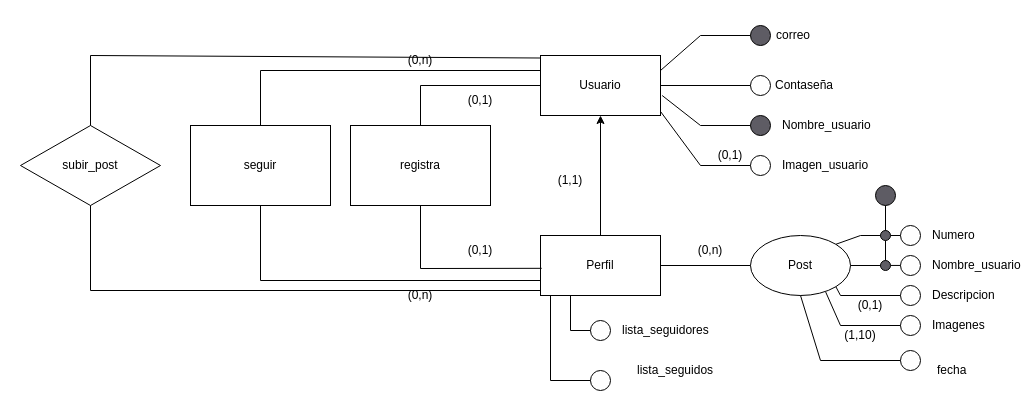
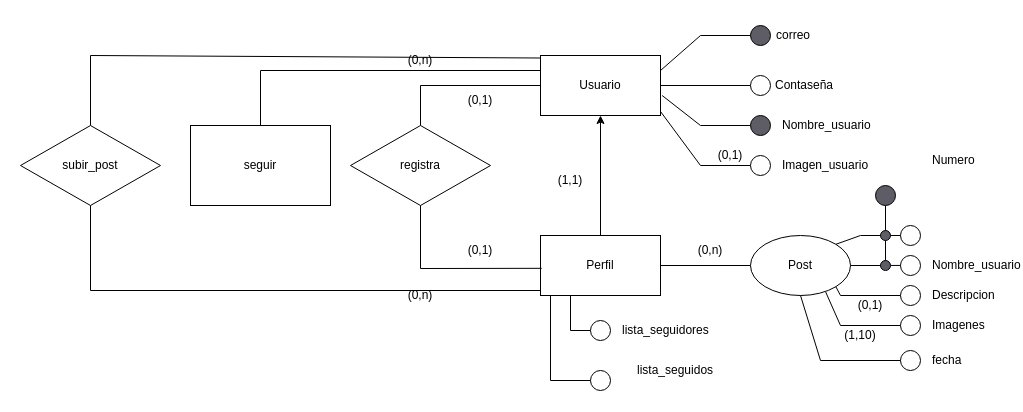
  <mxCell id="0" />
  <mxCell id="1" parent="0" />
  <mxCell id="2" value="Usuario" style="rounded=0;whiteSpace=wrap;html=1;fillColor=none;" parent="1" vertex="1"><mxGeometry x="540" y="55" width="120" height="60" as="geometry" /></mxCell>
  <mxCell id="3" value="Perfil" style="rounded=0;whiteSpace=wrap;html=1;fillColor=none;" parent="1" vertex="1"><mxGeometry x="540" y="235" width="120" height="60" as="geometry" /></mxCell>
- <mxCell id="4" value="registra" style="whiteSpace=wrap;html=1;fillColor=none;rounded=0;" parent="1" vertex="1"><mxGeometry x="350" y="125" width="140" height="80" as="geometry" /></mxCell>
+ <mxCell id="4" value="registra" style="rhombus;whiteSpace=wrap;html=1;fillColor=none;" parent="1" vertex="1"><mxGeometry x="350" y="125" width="140" height="80" as="geometry" /></mxCell>
  <mxCell id="5" value="" style="endArrow=none;html=1;rounded=0;exitX=0;exitY=0.5;exitDx=0;exitDy=0;entryX=0.5;entryY=0;entryDx=0;entryDy=0;" parent="1" source="2" target="4" edge="1"><mxGeometry width="50" height="50" relative="1" as="geometry"><mxPoint x="670" y="95" as="sourcePoint" /><mxPoint x="740" y="95" as="targetPoint" /><Array as="points"><mxPoint y="85" x="420" /></Array></mxGeometry></mxCell>
  <mxCell id="6" value="" style="endArrow=none;html=1;rounded=0;exitX=0.01;exitY=0.547;exitDx=0;exitDy=0;entryX=0.5;entryY=1;entryDx=0;entryDy=0;exitPerimeter=0;" parent="1" source="3" target="4" edge="1"><mxGeometry width="50" height="50" relative="1" as="geometry"><mxPoint x="550" y="95" as="sourcePoint" /><mxPoint x="430" y="135" as="targetPoint" /><Array as="points"><mxPoint y="268" x="420" /></Array></mxGeometry></mxCell>
  <mxCell id="7" value="" style="ellipse;whiteSpace=wrap;html=1;aspect=fixed;fillColor=#5e5c64;" parent="1" vertex="1"><mxGeometry x="750" y="115" width="20" height="20" as="geometry" /></mxCell>
  <mxCell id="8" value="" style="ellipse;whiteSpace=wrap;html=1;aspect=fixed;fillColor=#5e5c64;" parent="1" vertex="1"><mxGeometry x="750" y="25" width="20" height="20" as="geometry" /></mxCell>
  <mxCell id="9" value="" style="ellipse;whiteSpace=wrap;html=1;aspect=fixed;fillColor=none;" parent="1" vertex="1"><mxGeometry x="750" y="75" width="20" height="20" as="geometry" /></mxCell>
  <mxCell id="10" value="Nombre_usuario" style="text;html=1;strokeColor=none;fillColor=none;align=left;verticalAlign=middle;whiteSpace=wrap;rounded=0;labelPosition=center;verticalLabelPosition=middle;" parent="1" vertex="1"><mxGeometry x="780" y="110" width="60" height="30" as="geometry" /></mxCell>
  <mxCell id="11" value="correo" style="text;html=1;strokeColor=none;fillColor=none;align=left;verticalAlign=middle;whiteSpace=wrap;rounded=0;" parent="1" vertex="1"><mxGeometry x="774" y="20" width="60" height="30" as="geometry" /></mxCell>
  <mxCell id="12" value="Contaseña" style="text;html=1;strokeColor=none;fillColor=none;align=center;verticalAlign=middle;whiteSpace=wrap;rounded=0;" parent="1" vertex="1"><mxGeometry x="774" y="70" width="60" height="30" as="geometry" /></mxCell>
  <mxCell id="13" value="" style="endArrow=none;html=1;rounded=0;entryX=1;entryY=0.25;entryDx=0;entryDy=0;exitX=0;exitY=0.5;exitDx=0;exitDy=0;" parent="1" source="8" target="2" edge="1"><mxGeometry width="50" height="50" relative="1" as="geometry"><mxPoint x="540" y="215" as="sourcePoint" /><mxPoint x="590" y="165" as="targetPoint" /><Array as="points"><mxPoint x="700" y="35" /></Array></mxGeometry></mxCell>
  <mxCell id="14" value="" style="endArrow=none;html=1;rounded=0;exitX=0;exitY=0.5;exitDx=0;exitDy=0;" parent="1" source="9" target="2" edge="1"><mxGeometry width="50" height="50" relative="1" as="geometry"><mxPoint x="540" y="215" as="sourcePoint" /><mxPoint x="590" y="165" as="targetPoint" /></mxGeometry></mxCell>
  <mxCell id="15" value="" style="ellipse;whiteSpace=wrap;html=1;aspect=fixed;fillColor=none;" parent="1" vertex="1"><mxGeometry x="750" y="155" width="20" height="20" as="geometry" /></mxCell>
  <mxCell id="16" value="Imagen_usuario" style="text;html=1;strokeColor=none;fillColor=none;align=left;verticalAlign=middle;whiteSpace=wrap;rounded=0;labelPosition=center;verticalLabelPosition=middle;" parent="1" vertex="1"><mxGeometry x="780" y="150" width="60" height="30" as="geometry" /></mxCell>
  <mxCell id="17" value="" style="endArrow=none;html=1;rounded=0;exitX=0;exitY=0.5;exitDx=0;exitDy=0;entryX=1.014;entryY=0.667;entryDx=0;entryDy=0;entryPerimeter=0;" parent="1" source="7" target="2" edge="1"><mxGeometry width="50" height="50" relative="1" as="geometry"><mxPoint x="760" y="95" as="sourcePoint" /><mxPoint x="670" y="95" as="targetPoint" /><Array as="points"><mxPoint x="700" y="125" /></Array></mxGeometry></mxCell>
  <mxCell id="18" value="" style="endArrow=none;html=1;rounded=0;exitX=0;exitY=0.5;exitDx=0;exitDy=0;entryX=1;entryY=0.933;entryDx=0;entryDy=0;entryPerimeter=0;" parent="1" source="15" target="2" edge="1"><mxGeometry width="50" height="50" relative="1" as="geometry"><mxPoint x="770" y="105" as="sourcePoint" /><mxPoint x="680" y="105" as="targetPoint" /><Array as="points"><mxPoint x="700" y="165" /></Array></mxGeometry></mxCell>
  <mxCell id="19" value="" style="endArrow=classic;html=1;rounded=0;exitX=0.5;exitY=0;exitDx=0;exitDy=0;" parent="1" source="3" target="2" edge="1"><mxGeometry width="50" height="50" relative="1" as="geometry"><mxPoint x="650" y="115" as="sourcePoint" /><mxPoint x="700" y="65" as="targetPoint" /></mxGeometry></mxCell>
  <mxCell id="20" value="(0,1)" style="text;html=1;strokeColor=none;fillColor=none;align=center;verticalAlign=middle;whiteSpace=wrap;rounded=0;" parent="1" vertex="1"><mxGeometry x="450" y="85" width="60" height="30" as="geometry" /></mxCell>
  <mxCell id="21" value="(0,1)" style="text;html=1;strokeColor=none;fillColor=none;align=center;verticalAlign=middle;whiteSpace=wrap;rounded=0;" parent="1" vertex="1"><mxGeometry x="450" y="235" width="60" height="30" as="geometry" /></mxCell>
  <mxCell id="22" value="(1,1)" style="text;html=1;strokeColor=none;fillColor=none;align=center;verticalAlign=middle;whiteSpace=wrap;rounded=0;" parent="1" vertex="1"><mxGeometry x="540" y="165" width="60" height="30" as="geometry" /></mxCell>
  <mxCell id="23" value="Post" style="ellipse;whiteSpace=wrap;html=1;fillColor=none;" parent="1" vertex="1"><mxGeometry x="750" y="235" width="100" height="60" as="geometry" /></mxCell>
  <mxCell id="24" value="" style="endArrow=none;html=1;rounded=0;entryX=0;entryY=0.5;entryDx=0;entryDy=0;" parent="1" target="23" edge="1"><mxGeometry width="50" height="50" relative="1" as="geometry"><mxPoint x="660" y="265" as="sourcePoint" /><mxPoint x="690" y="215" as="targetPoint" /></mxGeometry></mxCell>
  <mxCell id="25" value="(0,1)" style="text;html=1;strokeColor=none;fillColor=none;align=center;verticalAlign=middle;whiteSpace=wrap;rounded=0;" parent="1" vertex="1"><mxGeometry x="700" y="140" width="60" height="30" as="geometry" /></mxCell>
  <mxCell id="26" value="(0,n)" style="text;html=1;strokeColor=none;fillColor=none;align=center;verticalAlign=middle;whiteSpace=wrap;rounded=0;" parent="1" vertex="1"><mxGeometry x="680" y="235" width="60" height="30" as="geometry" /></mxCell>
  <mxCell id="27" value="" style="ellipse;whiteSpace=wrap;html=1;aspect=fixed;fillColor=none;" parent="1" vertex="1"><mxGeometry x="900" y="225" width="20" height="20" as="geometry" /></mxCell>
  <mxCell id="28" value="" style="ellipse;whiteSpace=wrap;html=1;aspect=fixed;fillColor=none;" parent="1" vertex="1"><mxGeometry x="900" y="315" width="20" height="20" as="geometry" /></mxCell>
  <mxCell id="29" value="" style="ellipse;whiteSpace=wrap;html=1;aspect=fixed;fillColor=none;" parent="1" vertex="1"><mxGeometry x="900" y="285" width="20" height="20" as="geometry" /></mxCell>
  <mxCell id="30" value="" style="ellipse;whiteSpace=wrap;html=1;aspect=fixed;fillColor=none;" parent="1" vertex="1"><mxGeometry x="900" y="255" width="20" height="20" as="geometry" /></mxCell>
- <mxCell id="31" value="Numero" style="text;html=1;strokeColor=none;fillColor=none;align=left;verticalAlign=middle;whiteSpace=wrap;rounded=0;labelPosition=center;verticalLabelPosition=middle;" parent="1" vertex="1"><mxGeometry x="930" y="220" width="60" height="30" as="geometry" /></mxCell>
+ <mxCell id="31" value="Numero" style="text;html=1;strokeColor=none;fillColor=none;align=left;verticalAlign=middle;whiteSpace=wrap;rounded=0;labelPosition=center;verticalLabelPosition=middle;" parent="1" vertex="1"><mxGeometry x="930" y="145" width="60" height="30" as="geometry" /></mxCell>
  <mxCell id="32" value="Nombre_usuario" style="text;html=1;strokeColor=none;fillColor=none;align=left;verticalAlign=middle;whiteSpace=wrap;rounded=0;labelPosition=center;verticalLabelPosition=middle;" parent="1" vertex="1"><mxGeometry x="930" y="250" width="60" height="30" as="geometry" /></mxCell>
  <mxCell id="33" value="&lt;div&gt;Descripcion&lt;/div&gt;" style="text;html=1;strokeColor=none;fillColor=none;align=left;verticalAlign=middle;whiteSpace=wrap;rounded=0;labelPosition=center;verticalLabelPosition=middle;" parent="1" vertex="1"><mxGeometry x="930" y="280" width="60" height="30" as="geometry" /></mxCell>
  <mxCell id="34" value="Imagenes" style="text;html=1;strokeColor=none;fillColor=none;align=left;verticalAlign=middle;whiteSpace=wrap;rounded=0;labelPosition=center;verticalLabelPosition=middle;" parent="1" vertex="1"><mxGeometry x="930" y="310" width="60" height="30" as="geometry" /></mxCell>
  <mxCell id="35" value="" style="endArrow=none;html=1;rounded=0;exitX=0;exitY=0.5;exitDx=0;exitDy=0;entryX=0.752;entryY=0.942;entryDx=0;entryDy=0;entryPerimeter=0;" parent="1" source="28" target="23" edge="1"><mxGeometry width="50" height="50" relative="1" as="geometry"><mxPoint x="900" y="335" as="sourcePoint" /><mxPoint x="810" y="281" as="targetPoint" /><Array as="points"><mxPoint x="840" y="325" /></Array></mxGeometry></mxCell>
  <mxCell id="36" value="(1,10)" style="text;html=1;strokeColor=none;fillColor=none;align=center;verticalAlign=middle;whiteSpace=wrap;rounded=0;" parent="1" vertex="1"><mxGeometry x="830" y="320" width="60" height="30" as="geometry" /></mxCell>
  <mxCell id="37" value="" style="endArrow=none;html=1;rounded=0;exitX=0;exitY=0.5;exitDx=0;exitDy=0;entryX=1;entryY=1;entryDx=0;entryDy=0;" parent="1" target="23" edge="1"><mxGeometry width="50" height="50" relative="1" as="geometry"><mxPoint x="900" y="295" as="sourcePoint" /><mxPoint x="825" y="262" as="targetPoint" /><Array as="points"><mxPoint x="840" y="295" /></Array></mxGeometry></mxCell>
  <mxCell id="38" value="(0,1)" style="text;html=1;strokeColor=none;fillColor=none;align=center;verticalAlign=middle;whiteSpace=wrap;rounded=0;" parent="1" vertex="1"><mxGeometry x="840" y="290" width="60" height="30" as="geometry" /></mxCell>
  <mxCell id="39" value="" style="ellipse;whiteSpace=wrap;html=1;aspect=fixed;fillColor=#5e5c64;" parent="1" vertex="1"><mxGeometry x="880" y="260" width="10" height="10" as="geometry" /></mxCell>
  <mxCell id="40" value="" style="ellipse;whiteSpace=wrap;html=1;aspect=fixed;fillColor=#5e5c64;" parent="1" vertex="1"><mxGeometry x="880" y="230" width="10" height="10" as="geometry" /></mxCell>
  <mxCell id="41" value="" style="ellipse;whiteSpace=wrap;html=1;aspect=fixed;fillColor=#5e5c64;" parent="1" vertex="1"><mxGeometry x="875" y="185" width="20" height="20" as="geometry" /></mxCell>
  <mxCell id="42" value="" style="endArrow=none;html=1;rounded=0;entryX=1;entryY=0.5;entryDx=0;entryDy=0;exitX=0;exitY=0.5;exitDx=0;exitDy=0;" parent="1" source="39" target="23" edge="1"><mxGeometry width="50" height="50" relative="1" as="geometry"><mxPoint x="780" y="305" as="sourcePoint" /><mxPoint x="830" y="255" as="targetPoint" /></mxGeometry></mxCell>
  <mxCell id="43" value="" style="endArrow=none;html=1;rounded=0;entryX=1;entryY=0;entryDx=0;entryDy=0;exitX=0;exitY=0.5;exitDx=0;exitDy=0;" parent="1" source="40" target="23" edge="1"><mxGeometry width="50" height="50" relative="1" as="geometry"><mxPoint x="890" y="275" as="sourcePoint" /><mxPoint x="860" y="275" as="targetPoint" /><Array as="points"><mxPoint x="860" y="235" /></Array></mxGeometry></mxCell>
  <mxCell id="44" value="" style="endArrow=none;html=1;rounded=0;entryX=0.5;entryY=0;entryDx=0;entryDy=0;exitX=0.5;exitY=1;exitDx=0;exitDy=0;" parent="1" source="40" target="39" edge="1"><mxGeometry width="50" height="50" relative="1" as="geometry"><mxPoint x="900" y="285" as="sourcePoint" /><mxPoint x="870" y="285" as="targetPoint" /></mxGeometry></mxCell>
  <mxCell id="45" value="" style="endArrow=none;html=1;rounded=0;entryX=0.5;entryY=0;entryDx=0;entryDy=0;exitX=0.5;exitY=1;exitDx=0;exitDy=0;" parent="1" source="41" target="40" edge="1"><mxGeometry width="50" height="50" relative="1" as="geometry"><mxPoint x="910" y="295" as="sourcePoint" /><mxPoint x="880" y="295" as="targetPoint" /></mxGeometry></mxCell>
  <mxCell id="46" value="" style="endArrow=none;html=1;rounded=0;entryX=1;entryY=0.5;entryDx=0;entryDy=0;exitX=0;exitY=0.5;exitDx=0;exitDy=0;" parent="1" source="27" target="40" edge="1"><mxGeometry width="50" height="50" relative="1" as="geometry"><mxPoint x="920" y="305" as="sourcePoint" /><mxPoint x="890" y="305" as="targetPoint" /></mxGeometry></mxCell>
  <mxCell id="47" value="" style="endArrow=none;html=1;rounded=0;entryX=1;entryY=0.5;entryDx=0;entryDy=0;exitX=0;exitY=0.5;exitDx=0;exitDy=0;" parent="1" edge="1"><mxGeometry width="50" height="50" relative="1" as="geometry"><mxPoint x="900" y="264.95" as="sourcePoint" /><mxPoint x="890" y="264.95" as="targetPoint" /></mxGeometry></mxCell>
  <mxCell id="48" value="seguir" style="whiteSpace=wrap;html=1;fillColor=none;rounded=0;" parent="1" vertex="1"><mxGeometry x="190" y="125" width="140" height="80" as="geometry" /></mxCell>
  <mxCell id="49" value="" style="endArrow=none;html=1;rounded=0;entryX=0;entryY=0.25;entryDx=0;entryDy=0;exitX=0.5;exitY=0;exitDx=0;exitDy=0;" parent="1" source="48" target="2" edge="1"><mxGeometry width="50" height="50" relative="1" as="geometry"><mxPoint x="330" y="145" as="sourcePoint" /><mxPoint x="380" y="95" as="targetPoint" /><Array as="points"><mxPoint x="260" y="70" /></Array></mxGeometry></mxCell>
- <mxCell id="50" value="" style="endArrow=none;html=1;rounded=0;entryX=0;entryY=0.75;entryDx=0;entryDy=0;exitX=0.5;exitY=1;exitDx=0;exitDy=0;" parent="1" source="48" target="3" edge="1"><mxGeometry width="50" height="50" relative="1" as="geometry"><mxPoint x="270" y="135" as="sourcePoint" /><mxPoint x="550" y="80" as="targetPoint" /><Array as="points"><mxPoint x="260" y="280" /></Array></mxGeometry></mxCell>
  <mxCell id="51" value="(0,n)" style="text;html=1;strokeColor=none;fillColor=none;align=center;verticalAlign=middle;whiteSpace=wrap;rounded=0;" parent="1" vertex="1"><mxGeometry x="390" y="45" width="60" height="30" as="geometry" /></mxCell>
  <mxCell id="52" value="(0,n)" style="text;html=1;strokeColor=none;fillColor=none;align=center;verticalAlign=middle;whiteSpace=wrap;rounded=0;" parent="1" vertex="1"><mxGeometry x="390" y="280" width="60" height="30" as="geometry" /></mxCell>
  <mxCell id="53" value="subir_post" style="rhombus;whiteSpace=wrap;html=1;fillColor=none;" parent="1" vertex="1"><mxGeometry x="20" y="125" width="140" height="80" as="geometry" /></mxCell>
  <mxCell id="54" value="" style="endArrow=none;html=1;rounded=0;entryX=0;entryY=0.25;entryDx=0;entryDy=0;exitX=0.5;exitY=0;exitDx=0;exitDy=0;" parent="1" source="53" edge="1"><mxGeometry width="50" height="50" relative="1" as="geometry"><mxPoint x="260" y="112.5" as="sourcePoint" /><mxPoint x="540" y="57.5" as="targetPoint" /><Array as="points"><mxPoint x="90" y="55" /></Array></mxGeometry></mxCell>
  <mxCell id="55" value="" style="endArrow=none;html=1;rounded=0;entryX=0;entryY=0.25;entryDx=0;entryDy=0;exitX=0.5;exitY=1;exitDx=0;exitDy=0;" parent="1" source="53" edge="1"><mxGeometry width="50" height="50" relative="1" as="geometry"><mxPoint x="260" y="345" as="sourcePoint" /><mxPoint x="540" y="290" as="targetPoint" /><Array as="points"><mxPoint x="90" y="290" /></Array></mxGeometry></mxCell>
  <mxCell id="56" value="" style="ellipse;whiteSpace=wrap;html=1;aspect=fixed;fillColor=none;" parent="1" vertex="1"><mxGeometry x="900" y="350" width="20" height="20" as="geometry" /></mxCell>
- <mxCell id="57" value="fecha" style="text;html=1;strokeColor=none;fillColor=none;align=left;verticalAlign=middle;whiteSpace=wrap;rounded=0;labelPosition=center;verticalLabelPosition=middle;" parent="1" vertex="1"><mxGeometry x="935" y="355" width="60" height="30" as="geometry" /></mxCell>
+ <mxCell id="57" value="fecha" style="text;html=1;strokeColor=none;fillColor=none;align=left;verticalAlign=middle;whiteSpace=wrap;rounded=0;labelPosition=center;verticalLabelPosition=middle;" parent="1" vertex="1"><mxGeometry x="930" y="345" width="60" height="30" as="geometry" /></mxCell>
  <mxCell id="58" value="" style="endArrow=none;html=1;rounded=0;exitX=0;exitY=0.5;exitDx=0;exitDy=0;entryX=0.5;entryY=1;entryDx=0;entryDy=0;" parent="1" source="56" target="23" edge="1"><mxGeometry width="50" height="50" relative="1" as="geometry"><mxPoint x="895" y="353" as="sourcePoint" /><mxPoint x="820" y="320" as="targetPoint" /><Array as="points"><mxPoint x="820" y="360" /></Array></mxGeometry></mxCell>
  <mxCell id="59" value="" style="ellipse;whiteSpace=wrap;html=1;aspect=fixed;fillColor=none;" parent="1" vertex="1"><mxGeometry x="590" y="320" width="20" height="20" as="geometry" /></mxCell>
  <mxCell id="60" value="" style="ellipse;whiteSpace=wrap;html=1;aspect=fixed;fillColor=none;" parent="1" vertex="1"><mxGeometry x="590" y="370" width="20" height="20" as="geometry" /></mxCell>
  <mxCell id="61" value="lista_seguidores" style="text;html=1;strokeColor=none;fillColor=none;align=left;verticalAlign=middle;whiteSpace=wrap;rounded=0;labelPosition=center;verticalLabelPosition=middle;" parent="1" vertex="1"><mxGeometry x="620" y="315" width="60" height="30" as="geometry" /></mxCell>
  <mxCell id="62" value="lista_seguidos" style="text;html=1;strokeColor=none;fillColor=none;align=left;verticalAlign=middle;whiteSpace=wrap;rounded=0;labelPosition=center;verticalLabelPosition=middle;" parent="1" vertex="1"><mxGeometry x="635" y="355" width="60" height="30" as="geometry" /></mxCell>
  <mxCell id="63" value="" style="endArrow=none;html=1;rounded=0;entryX=0.25;entryY=1;entryDx=0;entryDy=0;exitX=0;exitY=0.5;exitDx=0;exitDy=0;" parent="1" source="59" target="3" edge="1"><mxGeometry width="50" height="50" relative="1" as="geometry"><mxPoint x="890" y="245" as="sourcePoint" /><mxPoint x="845" y="254" as="targetPoint" /><Array as="points"><mxPoint x="570" y="330" /></Array></mxGeometry></mxCell>
  <mxCell id="64" value="" style="endArrow=none;html=1;rounded=0;entryX=0.25;entryY=1;entryDx=0;entryDy=0;exitX=0;exitY=0.5;exitDx=0;exitDy=0;" parent="1" source="60" edge="1"><mxGeometry width="50" height="50" relative="1" as="geometry"><mxPoint x="570" y="330" as="sourcePoint" /><mxPoint x="550" y="295" as="targetPoint" /><Array as="points"><mxPoint x="550" y="380" /></Array></mxGeometry></mxCell>
